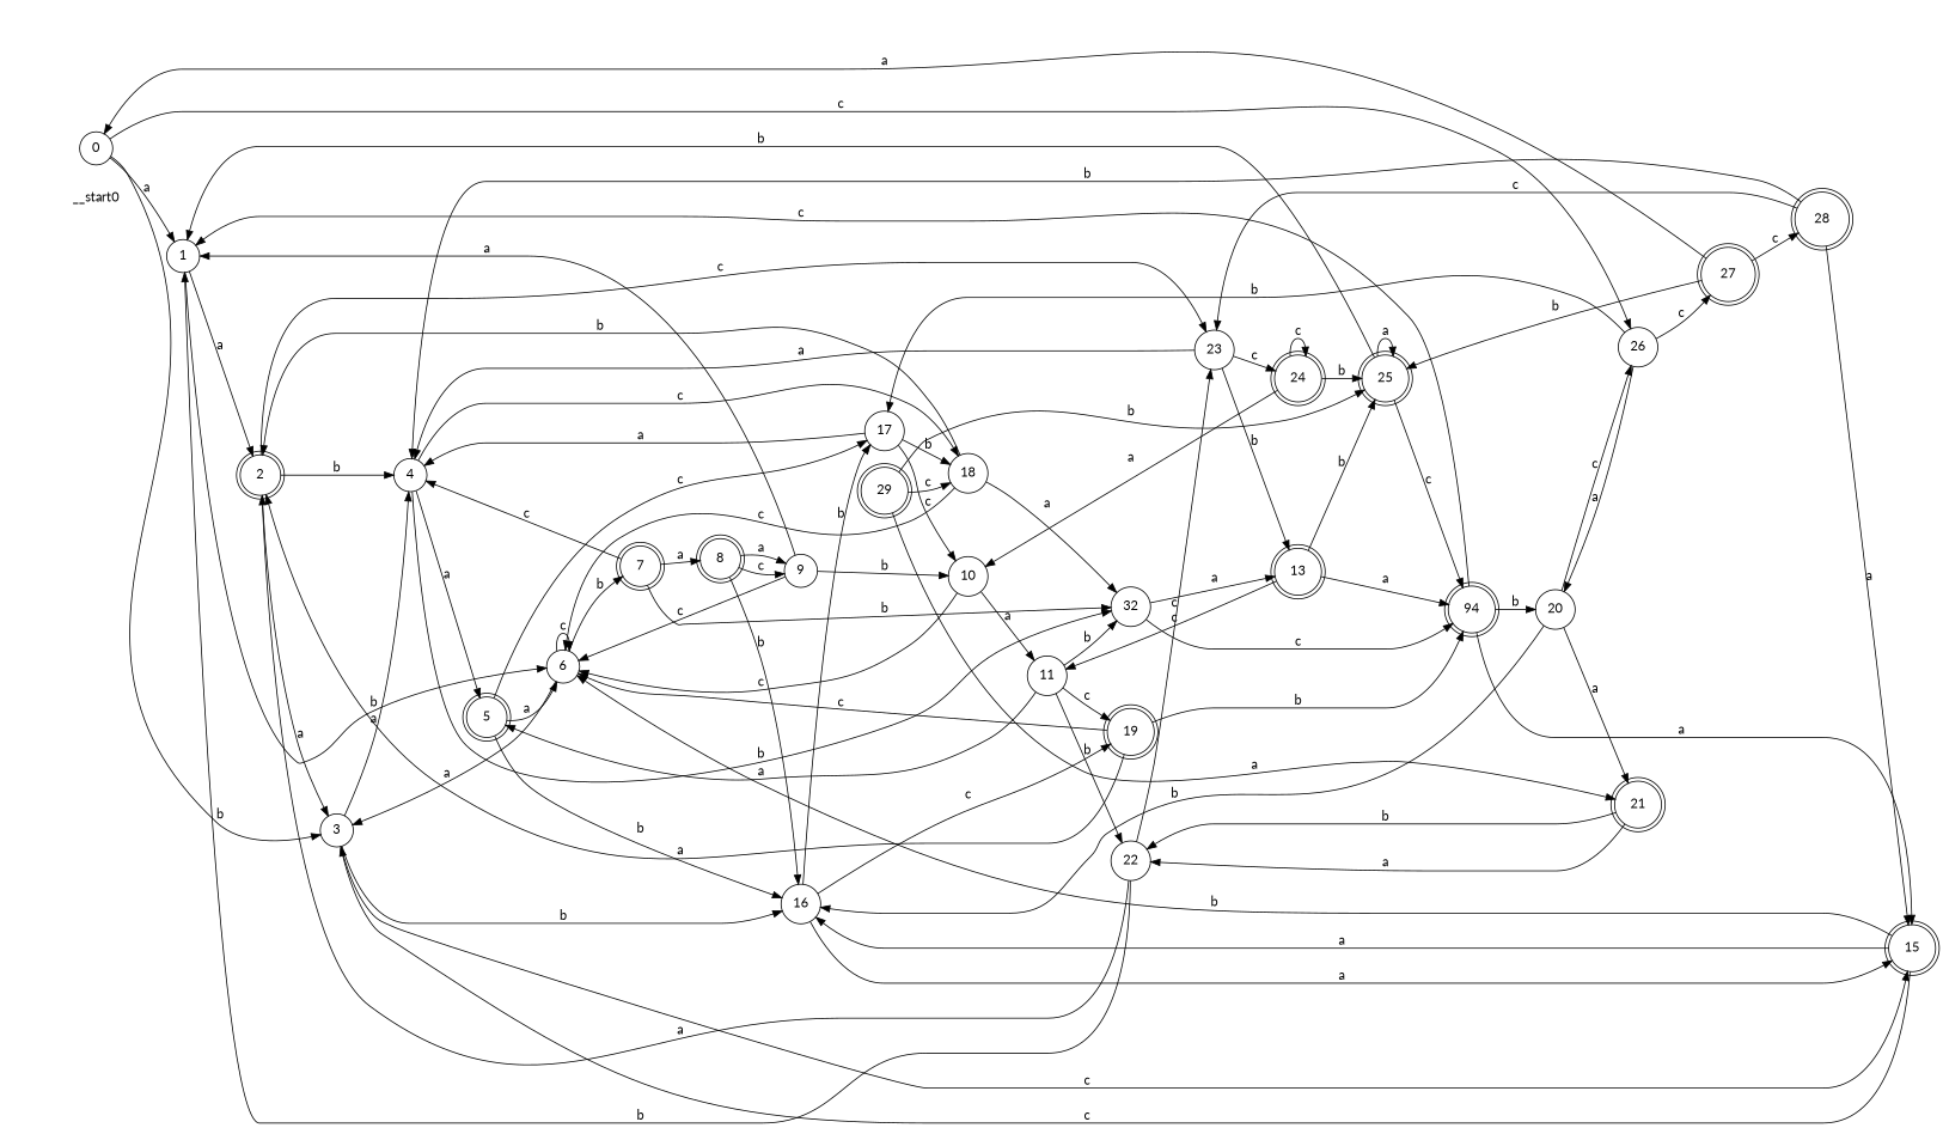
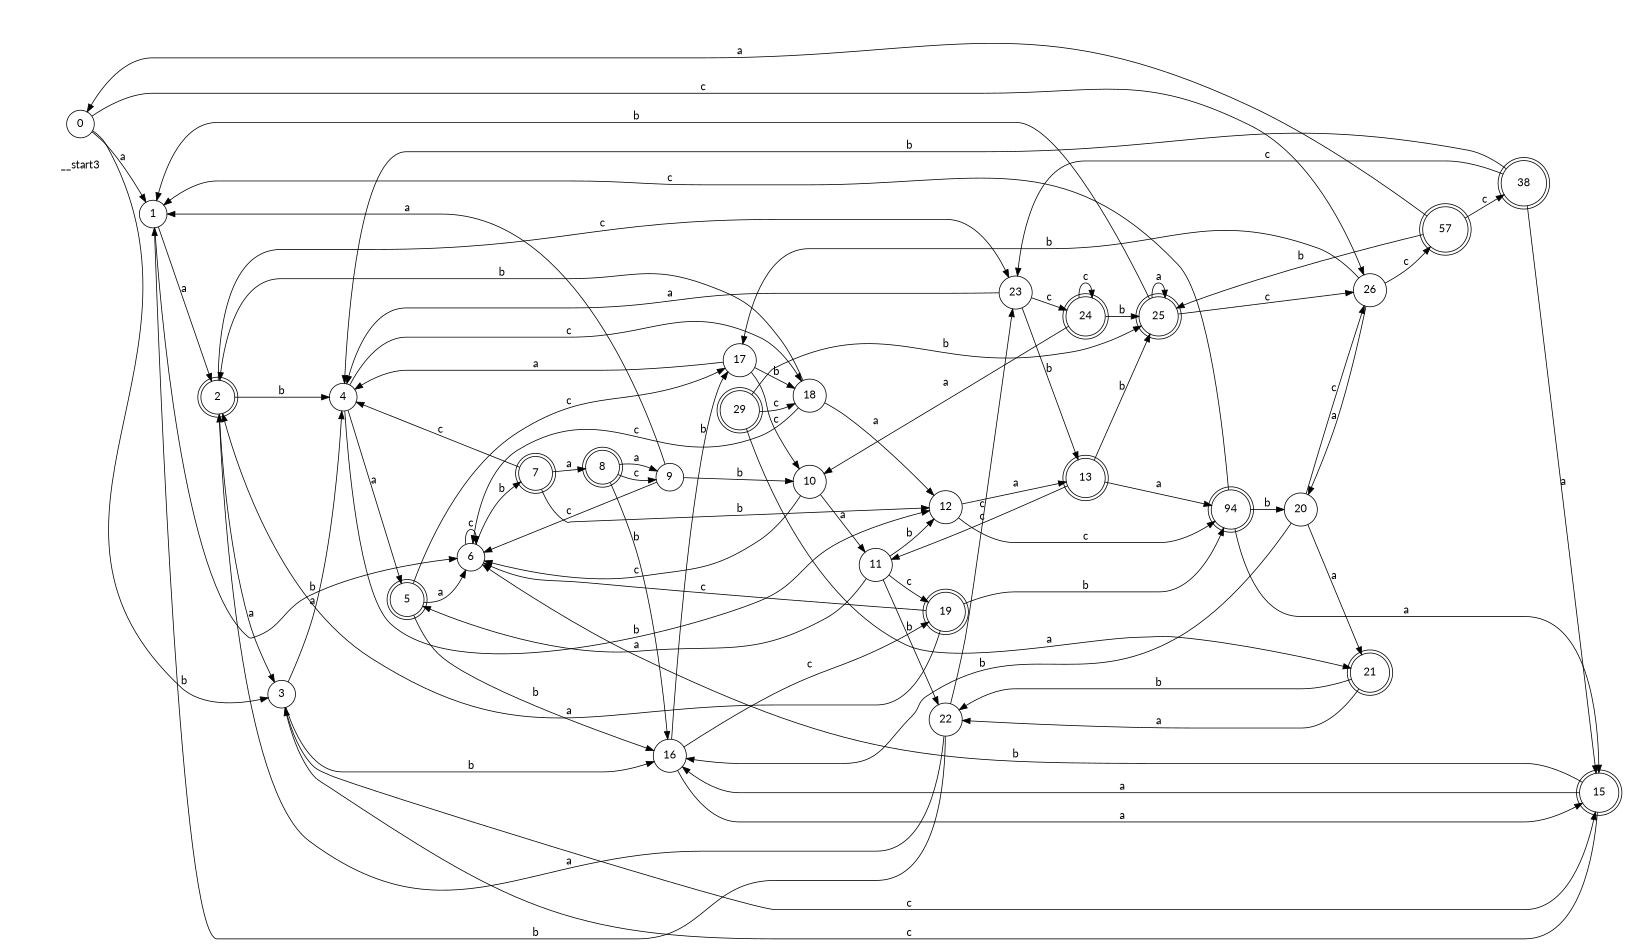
  digraph {
    fontname=Lato
    rankdir=LR
    node [fontname=Lato shape=circle color=black fillcolor=white style=filled]
    edge [fontname=Lato]
-   __start0 [shape=none color="" fillcolor="" style=""]
+   __start0 [shape=none label=__start3 color="" fillcolor="" style=""]
    n2 [label=0]
    n3 [label=1]
    n4 [label=3]
    n5 [label=26]
    n6 [label=2 shape=doublecircle style="rounded,filled"]
    n7 [label=6]
    n8 [label=4]
    n9 [label=15 shape=doublecircle style="rounded,filled"]
    n10 [label=16]
    n11 [label=17]
    n12 [label=20]
-   n13 [label=27 shape=doublecircle style="rounded,filled"]
+   n13 [label=57 shape=doublecircle style="rounded,filled"]
    n14 [label=23]
    n15 [label=7 shape=doublecircle style="rounded,filled"]
    n16 [label=13 shape=doublecircle style="rounded,filled"]
    n17 [label=24 shape=doublecircle style="rounded,filled"]
    n18 [label=5 shape=doublecircle style="rounded,filled"]
-   n19 [label=32]
+   n19 [label=12]
    n20 [label=18]
    n21 [label=19 shape=doublecircle style="rounded,filled"]
    n22 [label=94 shape=doublecircle style="rounded,filled"]
    n23 [label=29 shape=doublecircle style="rounded,filled"]
    n24 [label=25 shape=doublecircle style="rounded,filled"]
    n25 [label=21 shape=doublecircle style="rounded,filled"]
    n26 [label=10]
    n27 [label=8 shape=doublecircle style="rounded,filled"]
    n28 [label=9]
    n29 [label=11]
    n30 [label=22]
-   n31 [label=28 shape=doublecircle style="rounded,filled"]
+   n31 [label=38 shape=doublecircle style="rounded,filled"]
    n2 -> n3 [label=a]
    n2 -> n4 [label=b]
    n2 -> n5 [label=c]
    n3 -> n6 [label=a]
    n3 -> n7 [label=b]
    n4 -> n8 [label=a]
    n4 -> n9 [label=c]
    n4 -> n10 [label=b]
    n5 -> n11 [label=b]
    n5 -> n12 [label=a]
    n5 -> n13 [label=c]
    n6 -> n4 [label=a]
    n6 -> n8 [label=b]
    n6 -> n14 [label=c]
-   n7 -> n4 [label=a]
    n7 -> n7 [label=c]
    n7 -> n15 [label=b]
    n8 -> n18 [label=a]
    n8 -> n19 [label=b]
    n8 -> n20 [label=c]
    n9 -> n4 [label=c]
    n9 -> n7 [label=b]
    n9 -> n10 [label=a]
    n10 -> n9 [label=a]
    n10 -> n11 [label=b]
    n10 -> n21 [label=c]
    n11 -> n8 [label=a]
    n11 -> n20 [label=b]
    n11 -> n26 [label=c]
    n12 -> n5 [label=c]
    n12 -> n10 [label=b]
    n12 -> n25 [label=a]
    n13 -> n2 [label=a]
    n13 -> n24 [label=b]
    n13 -> n31 [label=c]
    n14 -> n8 [label=a]
    n14 -> n16 [label=b]
    n14 -> n17 [label=c]
    n15 -> n8 [label=c]
    n15 -> n19 [label=b]
    n15 -> n27 [label=a]
    n16 -> n22 [label=a]
    n16 -> n24 [label=b]
    n16 -> n29 [label=c]
    n17 -> n17 [label=c]
    n17 -> n24 [label=b]
    n17 -> n26 [label=a]
    n18 -> n7 [label=a]
    n18 -> n10 [label=b]
    n18 -> n11 [label=c]
    n19 -> n16 [label=a]
    n19 -> n22 [label=c]
    n20 -> n6 [label=b]
    n20 -> n7 [label=c]
    n20 -> n19 [label=a]
    n21 -> n6 [label=a]
    n21 -> n7 [label=c]
    n21 -> n22 [label=b]
    n22 -> n3 [label=c]
    n22 -> n9 [label=a]
    n22 -> n12 [label=b]
    n23 -> n20 [label=c]
    n23 -> n24 [label=b]
    n23 -> n25 [label=a]
    n24 -> n3 [label=b]
-   n24 -> n22 [label=c]
+   n24 -> n5 [label=c]
    n24 -> n24 [label=a]
    n25 -> n30 [label=a]
    n25 -> n30 [label=b]
    n26 -> n7 [label=c]
    n26 -> n29 [label=a]
    n27 -> n10 [label=b]
    n27 -> n28 [label=a]
    n27 -> n28 [label=c]
    n28 -> n3 [label=a]
    n28 -> n7 [label=c]
    n28 -> n26 [label=b]
    n29 -> n18 [label=a]
    n29 -> n19 [label=b]
    n29 -> n21 [label=c]
    n29 -> n30 [label=b]
    n30 -> n3 [label=b]
    n30 -> n6 [label=a]
    n30 -> n14 [label=c]
    n31 -> n8 [label=b]
    n31 -> n9 [label=a]
    n31 -> n14 [label=c]
  }
